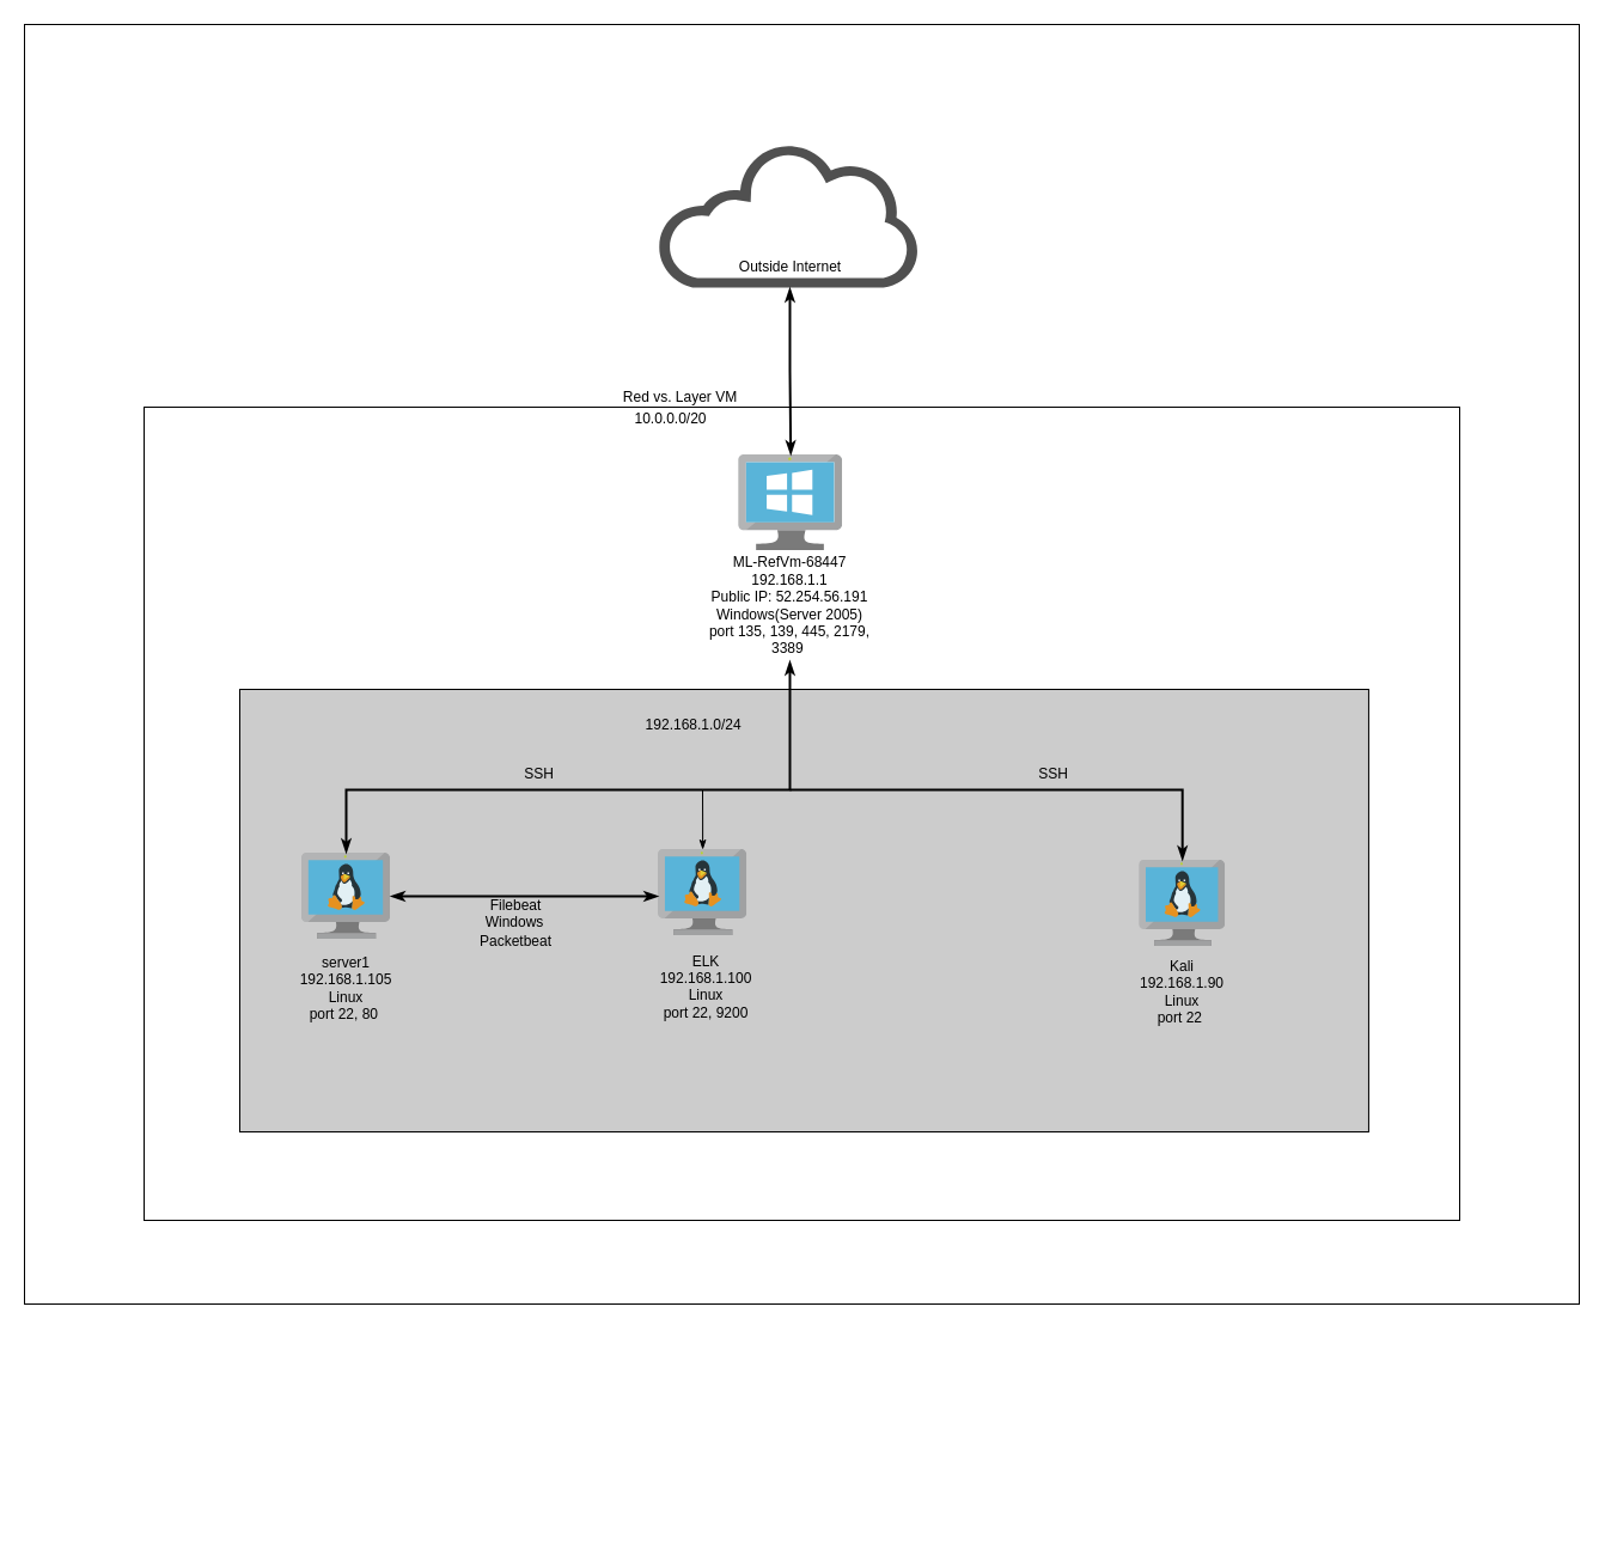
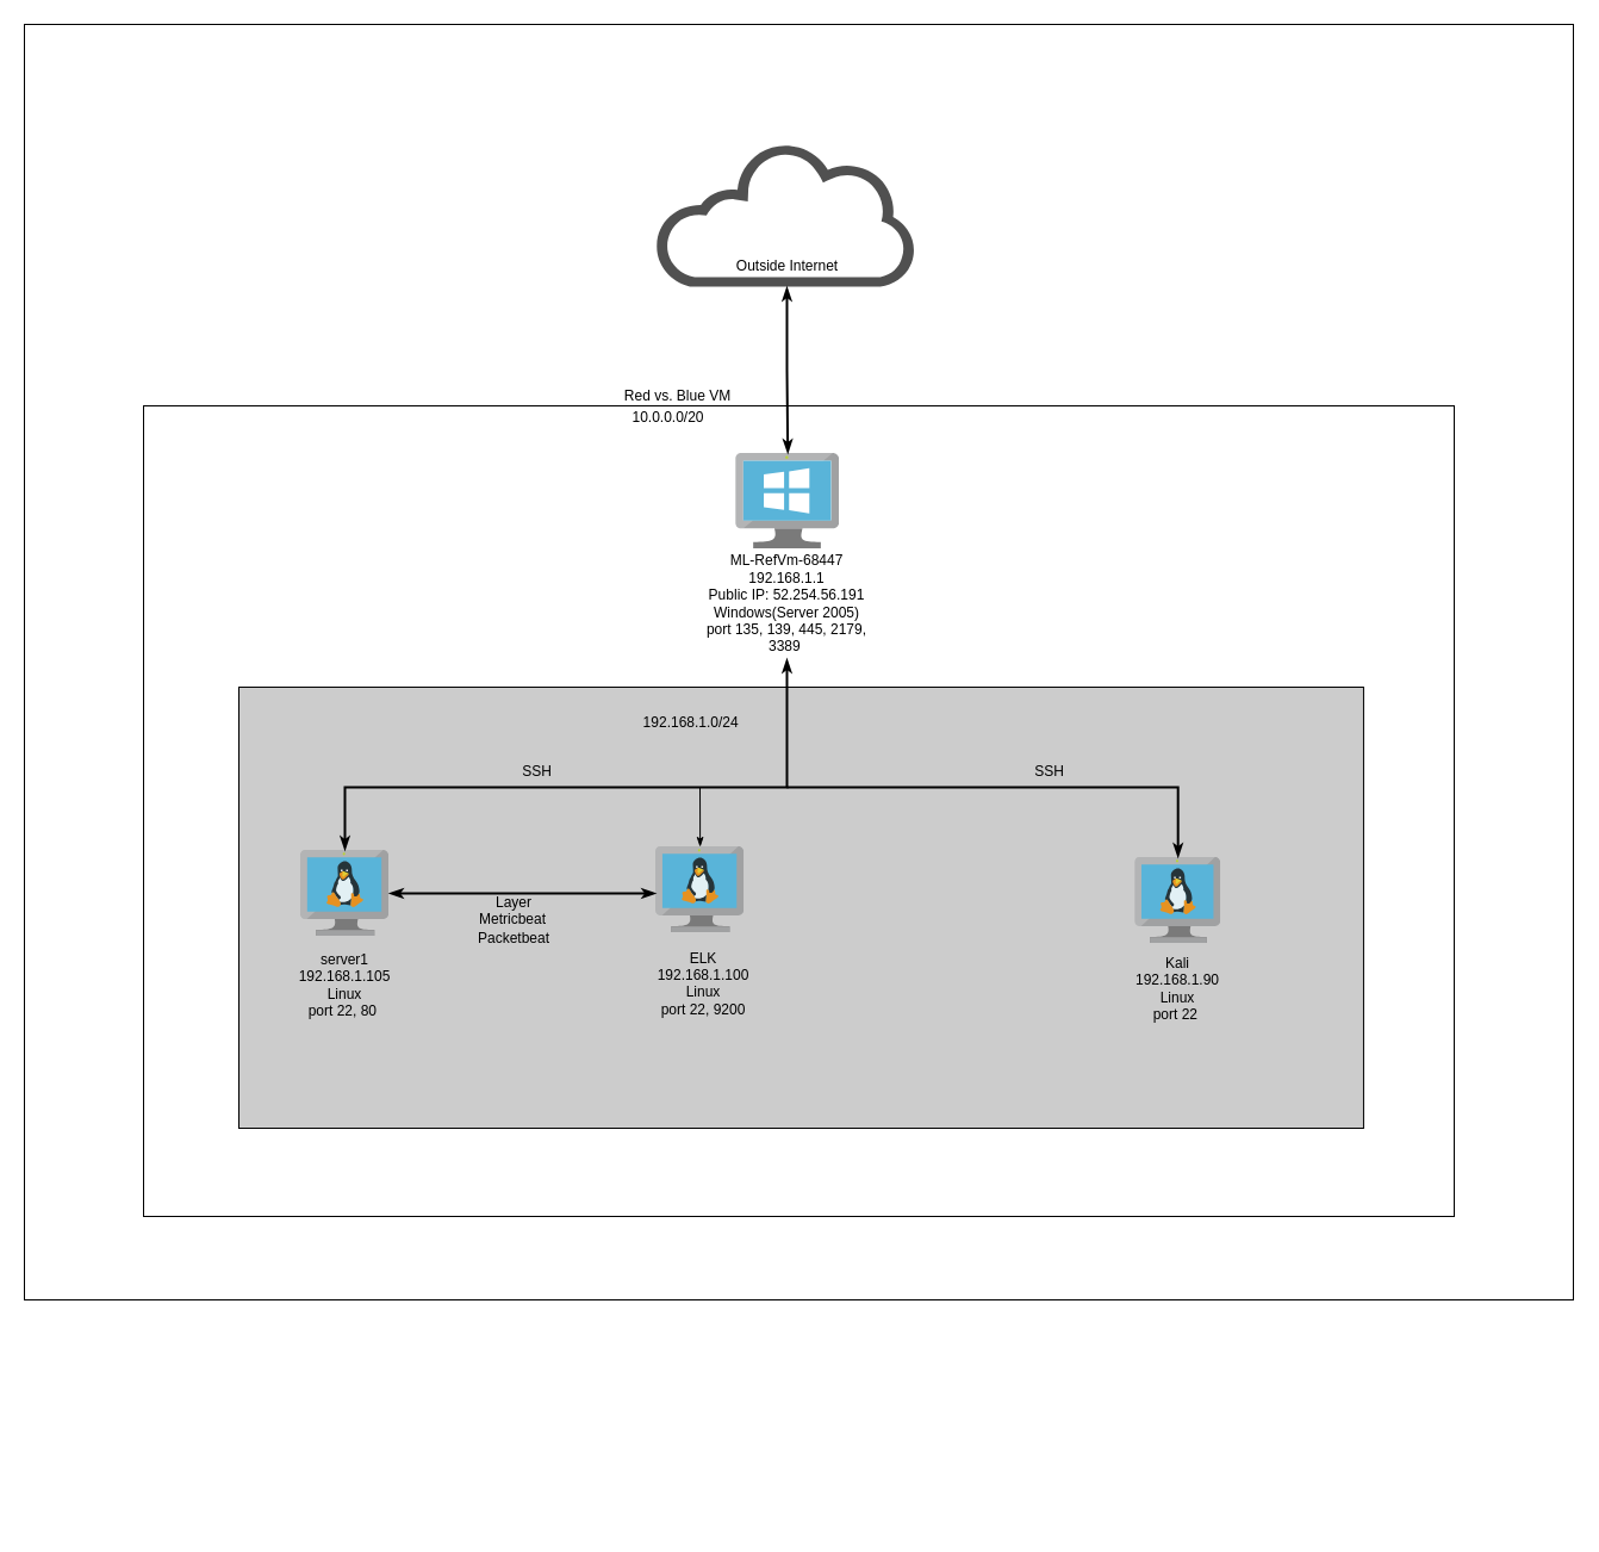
  <mxCell id="0" />
  <mxCell id="1" value="Layer 0" parent="0" />
  <mxCell id="2" value="" style="whiteSpace=wrap;html=1;strokeColor=#000000;fillColor=none;" vertex="1" parent="1"><mxGeometry x="20" y="20" width="1300" height="1070" as="geometry" /></mxCell>
  <mxCell id="3" style="group;gliffyId=25;strokeColor=#000000;container=0;fillColor=#FFFFFF;" parent="1" vertex="1"><mxGeometry x="120" y="340" width="1100" height="680" as="geometry" /></mxCell>
  <mxCell id="4" value="" style="group" parent="1" vertex="1" connectable="0"><mxGeometry x="560" y="120" width="250" height="180" as="geometry" /></mxCell>
  <mxCell id="5" value="" style="group" vertex="1" connectable="0" parent="4"><mxGeometry x="-10" width="220" height="120" as="geometry" /></mxCell>
  <mxCell id="6" value="" style="pointerEvents=1;shadow=0;dashed=0;html=1;strokeColor=none;fillColor=#505050;labelPosition=center;verticalLabelPosition=bottom;outlineConnect=0;verticalAlign=top;align=center;shape=mxgraph.office.clouds.cloud;" parent="5" vertex="1"><mxGeometry width="220" height="120" as="geometry" /></mxCell>
  <mxCell id="7" value="Outside Internet" style="text;html=1;resizable=0;autosize=1;align=center;verticalAlign=middle;points=[];fillColor=none;strokeColor=none;rounded=0;" parent="5" vertex="1"><mxGeometry x="60" y="92.609" width="100" height="20" as="geometry" /></mxCell>
- <mxCell id="8" value="&lt;div style=&quot;width: 426.663px ; height: auto ; word-break: break-word&quot;&gt;&lt;div align=&quot;center&quot;&gt;&lt;span style=&quot;font-family: &amp;#34;arial&amp;#34; ; font-size: 12px ; line-height: 0&quot;&gt;&lt;span style=&quot;line-height: normal&quot;&gt;Red vs. Layer VM&lt;/span&gt;&lt;/span&gt;&lt;/div&gt;&lt;/div&gt;" style="text;html=1;nl2Br=0;html=1;nl2Br=0;verticalAlign=middle;align=center;spacingLeft=0.0;spacingRight=0;whiteSpace=wrap;gliffyId=4;" parent="1" vertex="1"><mxGeometry x="410.002" y="324.78" width="316.876" height="15.223" as="geometry" /></mxCell>
+ <mxCell id="8" value="&lt;div style=&quot;width: 426.663px ; height: auto ; word-break: break-word&quot;&gt;&lt;div align=&quot;center&quot;&gt;&lt;span style=&quot;font-family: &amp;#34;arial&amp;#34; ; font-size: 12px ; line-height: 0&quot;&gt;&lt;span style=&quot;line-height: normal&quot;&gt;Red vs. Blue VM&lt;/span&gt;&lt;/span&gt;&lt;/div&gt;&lt;/div&gt;" style="text;html=1;nl2Br=0;html=1;nl2Br=0;verticalAlign=middle;align=center;spacingLeft=0.0;spacingRight=0;whiteSpace=wrap;gliffyId=4;" parent="1" vertex="1"><mxGeometry x="410.002" y="324.78" width="316.876" height="15.223" as="geometry" /></mxCell>
  <mxCell id="9" style="group;gliffyId=19;" parent="1" vertex="1"><mxGeometry x="200" y="566" width="943.94" height="714" as="geometry" /></mxCell>
  <mxCell id="10" style="shape=rect;shadow=0;strokeWidth=1;fillColor=#CCCCCC;pointerEvents=0;strokeColor=#000000;opacity=100.0;gliffyId=12;" parent="9" vertex="1"><mxGeometry y="10" width="943.94" height="370" as="geometry" /></mxCell>
  <mxCell id="11" value="" style="group" parent="9" vertex="1" connectable="0"><mxGeometry x="30" y="128" width="170" height="172" as="geometry" /></mxCell>
  <mxCell id="12" value="&lt;div style=&quot;width: 157.0px ; height: auto ; word-break: break-word&quot;&gt;&lt;div align=&quot;center&quot;&gt;&lt;font face=&quot;arial&quot;&gt;server1&lt;/font&gt;&lt;/div&gt;&lt;div align=&quot;center&quot;&gt;&lt;span style=&quot;line-height: normal&quot;&gt;192.168.1.105&lt;/span&gt;&lt;/div&gt;&lt;div align=&quot;center&quot;&gt;&lt;span style=&quot;font-family: &amp;#34;arial&amp;#34;&quot;&gt;Linux&lt;/span&gt;&lt;/div&gt;&lt;div align=&quot;center&quot;&gt;&lt;span&gt;port 22, 80&lt;/span&gt;&lt;span style=&quot;font-family: &amp;#34;arial&amp;#34;&quot;&gt;&amp;nbsp;&lt;/span&gt;&lt;/div&gt;&lt;/div&gt;" style="text;html=1;nl2Br=0;html=1;nl2Br=0;verticalAlign=middle;align=center;spacingLeft=0.0;spacingRight=0;whiteSpace=wrap;gliffyId=109;" parent="11" vertex="1"><mxGeometry x="10.95" y="76" width="96.113" height="112" as="geometry" /></mxCell>
  <mxCell id="13" style="shape=image;image=img/lib/mscae/VM_Linux.svg;;shadow=0;strokeWidth=2;fillColor=#3a3a3a;strokeColor=#333333;opacity=100.0;gliffyId=38;" vertex="1" parent="11"><mxGeometry x="21.9" y="19" width="74.21" height="72" as="geometry" /></mxCell>
  <mxCell id="14" value="" style="group" parent="9" vertex="1" connectable="0"><mxGeometry x="700" y="153" width="176.41" height="172" as="geometry" /></mxCell>
  <mxCell id="15" value="&lt;div style=&quot;width: 296.0px ; height: auto ; word-break: break-word&quot;&gt;&lt;div align=&quot;center&quot;&gt;&lt;font face=&quot;arial&quot;&gt;Kali&lt;/font&gt;&lt;/div&gt;&lt;div align=&quot;center&quot;&gt;&lt;font face=&quot;arial&quot;&gt;192.168.1.90&lt;/font&gt;&lt;/div&gt;&lt;div align=&quot;center&quot;&gt;&lt;span style=&quot;font-family: &amp;#34;arial&amp;#34;&quot;&gt;Linux&lt;/span&gt;&lt;/div&gt;&lt;div align=&quot;center&quot;&gt;&lt;span&gt;port 22&lt;/span&gt;&lt;span style=&quot;font-family: &amp;#34;arial&amp;#34;&quot;&gt;&amp;nbsp;&lt;/span&gt;&lt;/div&gt;&lt;/div&gt;" style="text;html=1;nl2Br=0;html=1;nl2Br=0;verticalAlign=middle;align=center;spacingLeft=0.0;spacingRight=0;whiteSpace=wrap;gliffyId=100;" parent="14" vertex="1"><mxGeometry y="54" width="176.41" height="112" as="geometry" /></mxCell>
  <mxCell id="16" style="shape=image;image=img/lib/mscae/VM_Linux.svg;;shadow=0;strokeWidth=2;fillColor=#3a3a3a;strokeColor=#333333;opacity=100.0;gliffyId=103;" parent="14" vertex="1"><mxGeometry x="52.21" width="72" height="72" as="geometry" /></mxCell>
  <mxCell id="17" value="" style="group" parent="9" vertex="1" connectable="0"><mxGeometry x="310" y="144" width="160" height="178" as="geometry" /></mxCell>
  <mxCell id="18" style="shape=image;image=img/lib/mscae/VM_Linux.svg;;shadow=0;strokeWidth=2;fillColor=#3a3a3a;strokeColor=#333333;opacity=100.0;gliffyId=38;" parent="17" vertex="1"><mxGeometry x="40" width="74.21" height="72" as="geometry" /></mxCell>
  <mxCell id="19" value="&lt;div style=&quot;width: 157.0px ; height: auto ; word-break: break-word&quot;&gt;&lt;div align=&quot;center&quot;&gt;&lt;font face=&quot;arial&quot;&gt;ELK&lt;/font&gt;&lt;/div&gt;&lt;div align=&quot;center&quot;&gt;&lt;span style=&quot;font-family: &amp;#34;arial&amp;#34; ; font-size: 12px ; line-height: 0&quot;&gt;&lt;span style=&quot;line-height: normal&quot;&gt;192.168.1.100&lt;/span&gt;&lt;/span&gt;&lt;/div&gt;&lt;div align=&quot;center&quot;&gt;&lt;span style=&quot;font-family: &amp;#34;arial&amp;#34;&quot;&gt;Linux&lt;/span&gt;&lt;/div&gt;&lt;div align=&quot;center&quot;&gt;&lt;span style=&quot;line-height: normal&quot;&gt;port 22, 9200&lt;/span&gt;&lt;/div&gt;&lt;div align=&quot;center&quot;&gt;&lt;span style=&quot;font-family: &amp;#34;arial&amp;#34; ; text-decoration: none ; font-size: 12px ; line-height: 0&quot;&gt;&lt;span style=&quot;text-decoration: none ; line-height: normal&quot;&gt;&amp;nbsp;&lt;/span&gt;&lt;/span&gt;&lt;/div&gt;&lt;/div&gt;" style="text;html=1;nl2Br=0;html=1;nl2Br=0;verticalAlign=middle;align=center;spacingLeft=0.0;spacingRight=0;whiteSpace=wrap;gliffyId=108;" parent="17" vertex="1"><mxGeometry y="66" width="160" height="112" as="geometry" /></mxCell>
  <mxCell id="20" style="edgeStyle=orthogonalEdgeStyle;rounded=0;orthogonalLoop=1;jettySize=auto;html=1;exitX=0.5;exitY=0;exitDx=0;exitDy=0;startArrow=classicThin;startFill=1;endArrow=none;endFill=0;" edge="1" parent="9" source="18"><mxGeometry relative="1" as="geometry"><mxPoint x="387" y="94" as="targetPoint" /></mxGeometry></mxCell>
  <mxCell id="21" style="edgeStyle=orthogonalEdgeStyle;rounded=0;orthogonalLoop=1;jettySize=auto;html=1;exitX=0.5;exitY=0;exitDx=0;exitDy=0;startArrow=classicThin;startFill=1;endArrow=none;endFill=0;strokeWidth=2;" edge="1" parent="9" source="16"><mxGeometry relative="1" as="geometry"><mxPoint x="460" y="94" as="targetPoint" /><Array as="points"><mxPoint x="788" y="94" /></Array></mxGeometry></mxCell>
  <mxCell id="22" style="edgeStyle=orthogonalEdgeStyle;rounded=0;orthogonalLoop=1;jettySize=auto;html=1;startArrow=classicThin;startFill=1;endArrow=classicThin;endFill=1;entryX=1;entryY=0.5;entryDx=0;entryDy=0;strokeWidth=2;" edge="1" parent="9" source="18" target="13"><mxGeometry relative="1" as="geometry"><Array as="points"><mxPoint x="300" y="183" /><mxPoint x="300" y="183" /></Array></mxGeometry></mxCell>
  <mxCell id="23" value="" style="group" vertex="1" connectable="0" parent="9"><mxGeometry x="190" y="184" width="80" height="45" as="geometry" /></mxCell>
- <mxCell id="24" value="&lt;div style=&quot;width: 73.0px ; height: auto ; word-break: break-word&quot;&gt;&lt;div align=&quot;center&quot;&gt;&lt;font face=&quot;arial&quot;&gt;Windows&lt;/font&gt;&lt;/div&gt;&lt;/div&gt;" style="text;html=1;nl2Br=0;html=1;nl2Br=0;verticalAlign=middle;align=center;spacingLeft=0.0;spacingRight=0;whiteSpace=wrap;gliffyId=141;" vertex="1" parent="23"><mxGeometry y="14" width="80" height="14" as="geometry" /></mxCell>
+ <mxCell id="24" value="&lt;div style=&quot;width: 73.0px ; height: auto ; word-break: break-word&quot;&gt;&lt;div align=&quot;center&quot;&gt;&lt;font face=&quot;arial&quot;&gt;Metricbeat&lt;/font&gt;&lt;/div&gt;&lt;/div&gt;" style="text;html=1;nl2Br=0;html=1;nl2Br=0;verticalAlign=middle;align=center;spacingLeft=0.0;spacingRight=0;whiteSpace=wrap;gliffyId=141;" vertex="1" parent="23"><mxGeometry y="14" width="80" height="14" as="geometry" /></mxCell>
  <mxCell id="25" value="&lt;div style=&quot;width: 73.0px ; height: auto ; word-break: break-word&quot;&gt;&lt;div align=&quot;center&quot;&gt;&lt;span style=&quot;font-family: &amp;#34;arial&amp;#34; ; font-size: 12px ; line-height: 0&quot;&gt;&lt;span style=&quot;line-height: normal&quot;&gt;Packetbeat&lt;/span&gt;&lt;/span&gt;&lt;/div&gt;&lt;/div&gt;" style="text;html=1;nl2Br=0;html=1;nl2Br=0;verticalAlign=middle;align=center;spacingLeft=0.0;spacingRight=0;whiteSpace=wrap;gliffyId=141;" vertex="1" parent="23"><mxGeometry x="2.13" y="28" width="77.87" height="17" as="geometry" /></mxCell>
- <mxCell id="26" value="&lt;div style=&quot;width: 73.0px ; height: auto ; word-break: break-word&quot;&gt;&lt;div align=&quot;center&quot;&gt;&lt;font face=&quot;arial&quot;&gt;Filebeat&lt;/font&gt;&lt;/div&gt;&lt;/div&gt;" style="text;html=1;nl2Br=0;html=1;nl2Br=0;verticalAlign=middle;align=center;spacingLeft=0.0;spacingRight=0;whiteSpace=wrap;gliffyId=141;" vertex="1" parent="23"><mxGeometry x="2.13" width="77.87" height="14" as="geometry" /></mxCell>
+ <mxCell id="26" value="&lt;div style=&quot;width: 73.0px ; height: auto ; word-break: break-word&quot;&gt;&lt;div align=&quot;center&quot;&gt;&lt;font face=&quot;arial&quot;&gt;Layer&lt;/font&gt;&lt;/div&gt;&lt;/div&gt;" style="text;html=1;nl2Br=0;html=1;nl2Br=0;verticalAlign=middle;align=center;spacingLeft=0.0;spacingRight=0;whiteSpace=wrap;gliffyId=141;" vertex="1" parent="23"><mxGeometry x="2.13" width="77.87" height="14" as="geometry" /></mxCell>
  <mxCell id="27" value="&lt;div style=&quot;width: 378.081px ; height: auto ; word-break: break-word&quot;&gt;&lt;div align=&quot;center&quot;&gt;&lt;span style=&quot;font-family: &amp;#34;arial&amp;#34; ; font-size: 12px ; line-height: 0&quot;&gt;&lt;span style=&quot;line-height: normal&quot;&gt;&amp;nbsp;192.168.1.0/24&lt;/span&gt;&lt;/span&gt;&lt;/div&gt;&lt;/div&gt;" style="text;html=1;nl2Br=0;html=1;nl2Br=0;verticalAlign=middle;align=center;spacingLeft=0.0;spacingRight=0;whiteSpace=wrap;gliffyId=14;" parent="9" vertex="1"><mxGeometry x="165.004" y="25" width="425.811" height="30" as="geometry" /></mxCell>
  <mxCell id="28" value="&lt;span style=&quot;font-family: &amp;#34;arial&amp;#34;&quot;&gt;SSH&lt;/span&gt;" style="text;html=1;resizable=0;autosize=1;align=center;verticalAlign=middle;points=[];fillColor=none;strokeColor=none;rounded=0;" vertex="1" parent="9"><mxGeometry x="230" y="71" width="40" height="20" as="geometry" /></mxCell>
  <mxCell id="29" value="&lt;span style=&quot;font-family: &amp;#34;arial&amp;#34;&quot;&gt;SSH&lt;/span&gt;" style="text;html=1;resizable=0;autosize=1;align=center;verticalAlign=middle;points=[];fillColor=none;strokeColor=none;rounded=0;" vertex="1" parent="9"><mxGeometry x="660" y="71" width="40" height="20" as="geometry" /></mxCell>
  <mxCell id="30" style="rounded=0;orthogonalLoop=1;jettySize=auto;html=1;exitX=0.5;exitY=0;exitDx=0;exitDy=0;entryX=0.5;entryY=1;entryDx=0;entryDy=0;edgeStyle=orthogonalEdgeStyle;startArrow=classicThin;startFill=1;endArrow=classicThin;endFill=1;strokeWidth=2;" edge="1" parent="1" source="13" target="33"><mxGeometry x="620" y="410" as="geometry"><mxPoint x="293.215" y="709" as="sourcePoint" /><Array as="points"><mxPoint x="289" y="660" /><mxPoint x="660" y="660" /></Array></mxGeometry></mxCell>
  <mxCell id="31" value="10.0.0.0/20" style="text;html=1;resizable=0;autosize=1;align=center;verticalAlign=middle;points=[];fillColor=none;strokeColor=none;rounded=0;" vertex="1" parent="1"><mxGeometry x="520" y="340" width="80" height="20" as="geometry" /></mxCell>
  <mxCell id="32" value="" style="group;" vertex="1" connectable="0" parent="1"><mxGeometry x="580" y="380" width="160" height="172" as="geometry" /></mxCell>
  <mxCell id="33" value="&lt;div style=&quot;width: 157.0px ; height: auto ; word-break: break-word&quot;&gt;&lt;div align=&quot;center&quot;&gt;&lt;span style=&quot;font-family: &amp;#34;arial&amp;#34;&quot;&gt;ML-RefVm-68447&lt;/span&gt;&lt;/div&gt;&lt;div align=&quot;center&quot;&gt;&lt;span style=&quot;font-family: &amp;#34;arial&amp;#34;&quot;&gt;192.168.1.1&lt;/span&gt;&lt;/div&gt;&lt;div align=&quot;center&quot;&gt;&lt;span style=&quot;font-family: &amp;#34;arial&amp;#34; ; font-size: 12px ; line-height: 0&quot;&gt;&lt;span style=&quot;line-height: normal&quot;&gt;Public IP:&amp;nbsp;52.254.56.191&lt;/span&gt;&lt;/span&gt;&lt;/div&gt;&lt;div align=&quot;center&quot;&gt;&lt;span style=&quot;font-family: &amp;#34;arial&amp;#34; ; font-size: 12px ; line-height: 0&quot;&gt;&lt;span style=&quot;line-height: normal&quot;&gt;Windows(Server 2005)&lt;/span&gt;&lt;/span&gt;&lt;/div&gt;&lt;div align=&quot;center&quot;&gt;&lt;span style=&quot;line-height: normal&quot;&gt;port 135, 139, 445, 2179, 3389&lt;/span&gt;&lt;span style=&quot;font-family: &amp;#34;arial&amp;#34;&quot;&gt;&amp;nbsp;&lt;/span&gt;&lt;/div&gt;&lt;/div&gt;" style="text;html=1;nl2Br=0;html=1;nl2Br=0;verticalAlign=middle;align=center;spacingLeft=0.0;spacingRight=0;whiteSpace=wrap;gliffyId=108;" parent="32" vertex="1"><mxGeometry y="80" width="160" height="92" as="geometry" /></mxCell>
  <mxCell id="34" value="" style="aspect=fixed;html=1;points=[];align=center;image;fontSize=12;image=img/lib/mscae/VirtualMachineWindows.svg;" vertex="1" parent="32"><mxGeometry x="37.21" width="86.96" height="80" as="geometry" /></mxCell>
  <mxCell id="35" style="edgeStyle=orthogonalEdgeStyle;rounded=0;orthogonalLoop=1;jettySize=auto;html=1;startArrow=classicThin;startFill=1;endArrow=classicThin;endFill=1;strokeWidth=2;" edge="1" parent="1" source="6" target="34"><mxGeometry relative="1" as="geometry" /></mxCell>
